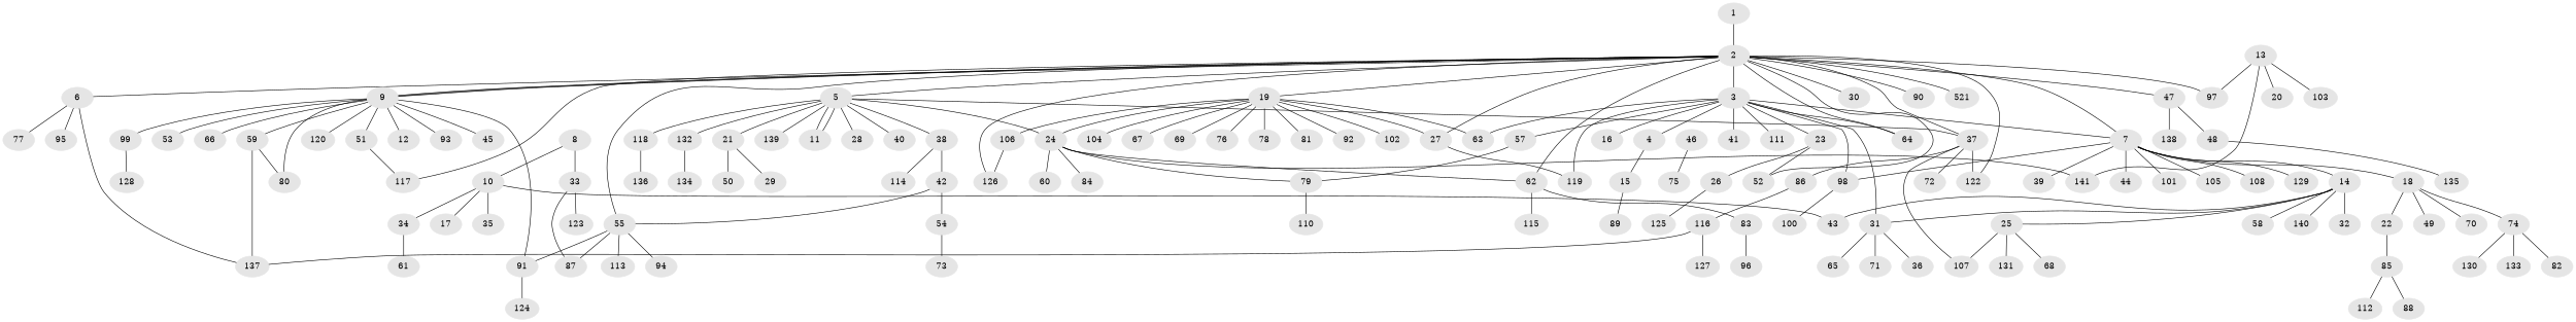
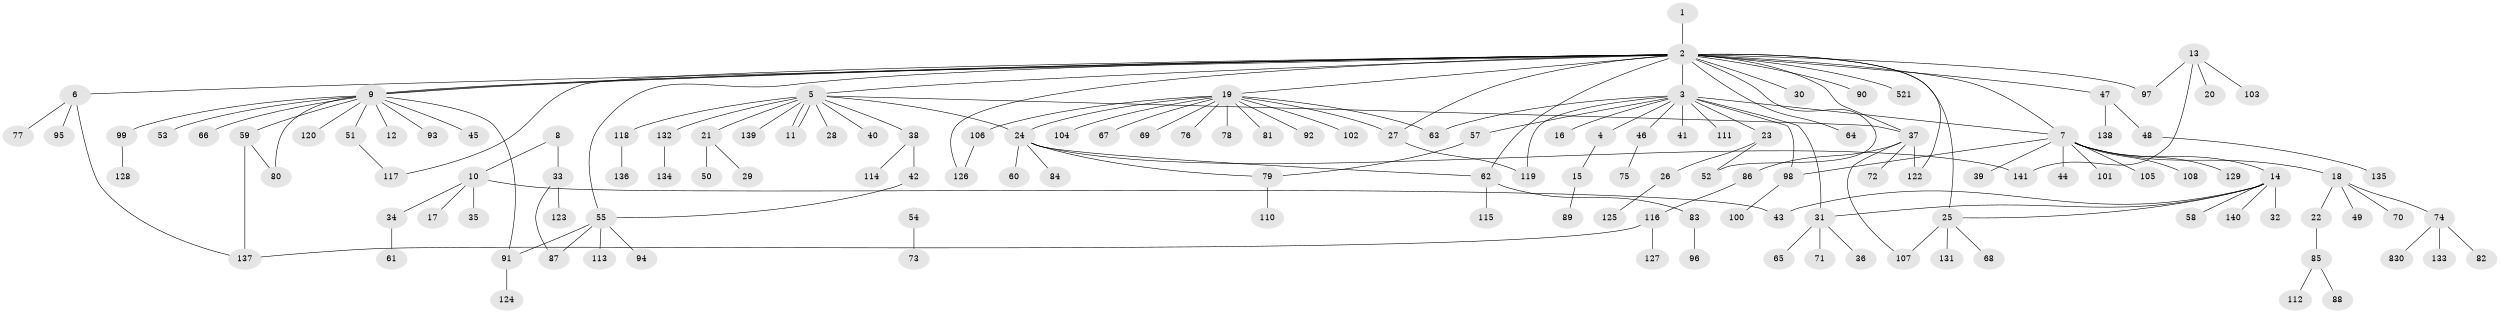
  graph {
    node [color=gray90 style=filled]
    1
    2
    3
    5
    6
    7
    9
    19
    25
    27
    30
    37
    47
    52
    55
    62
    64
    90
    97
    117
    n21 [label=521]
    122
    126
    4
    16
    23
    31
    41
    46
    57
    63
    98
    111
    119
    11
    21
    24
    28
    38
    40
    118
    132
    139
    77
    95
    137
    14
    18
    39
    44
    101
    105
    108
    129
    12
    45
    51
    53
    59
    66
    80
    91
    93
    99
    120
    67
    69
    76
    78
    81
    92
    102
    104
    106
    68
    107
    131
    72
    86
    48
    138
    87
    94
    113
    83
    115
    15
    26
    36
    65
    71
    75
    79
    100
    29
    50
    141
    60
    84
    42
    114
    136
    134
    8
    10
    33
    43
    32
    58
    140
    89
    22
    49
    70
    74
    17
    34
    35
    123
    13
    20
    103
    124
    128
    61
    85
    82
-   130
+   130 [label=830]
    133
    88
    112
    125
    110
    116
    54
    73
    135
    96
    127
    1 -- 2
    2 -- 3
    2 -- 5
    2 -- 6
    2 -- 7
    2 -- 9
    2 -- 9
    2 -- 9
    2 -- 19
+   2 -- 25
    2 -- 27
    2 -- 30
    2 -- 37
    2 -- 47
    2 -- 52
    2 -- 55
    2 -- 62
    2 -- 64
    2 -- 90
    2 -- 97
    2 -- 117
    2 -- n21
    2 -- 122
    2 -- 126
    3 -- 7
    3 -- 4
    3 -- 16
    3 -- 23
    3 -- 31
    3 -- 41
-   3 -- 64
+   3 -- 46
    3 -- 57
    3 -- 63
    3 -- 98
    3 -- 111
    3 -- 119
    5 -- 37
    5 -- 11
    5 -- 11
    5 -- 21
    5 -- 24
    5 -- 28
    5 -- 38
    5 -- 40
    5 -- 118
    5 -- 132
    5 -- 139
    6 -- 77
    6 -- 95
    6 -- 137
    7 -- 98
    7 -- 14
    7 -- 18
    7 -- 39
    7 -- 44
    7 -- 101
    7 -- 105
    7 -- 108
    7 -- 129
    9 -- 12
    9 -- 45
    9 -- 51
    9 -- 53
    9 -- 59
    9 -- 66
    9 -- 80
    9 -- 91
    9 -- 93
    9 -- 99
    9 -- 120
    19 -- 27
    19 -- 63
    19 -- 24
    19 -- 67
    19 -- 69
    19 -- 76
    19 -- 78
    19 -- 81
    19 -- 92
    19 -- 102
    19 -- 104
    19 -- 106
    25 -- 68
    25 -- 107
    25 -- 131
    27 -- 119
    37 -- 122
    37 -- 107
    37 -- 72
    37 -- 86
    47 -- 48
    47 -- 138
    55 -- 91
    55 -- 87
    55 -- 94
    55 -- 113
    62 -- 83
    62 -- 115
    4 -- 15
    23 -- 52
    23 -- 26
    31 -- 36
    31 -- 65
    31 -- 71
    46 -- 75
    57 -- 79
    98 -- 100
    21 -- 29
    21 -- 50
    24 -- 62
    24 -- 79
    24 -- 141
    24 -- 60
    24 -- 84
    38 -- 42
    38 -- 114
    118 -- 136
    132 -- 134
    14 -- 25
    14 -- 31
    14 -- 43
    14 -- 32
    14 -- 58
    14 -- 140
    18 -- 22
    18 -- 49
    18 -- 70
    18 -- 74
    51 -- 117
    59 -- 137
    59 -- 80
    91 -- 124
    99 -- 128
    106 -- 126
    86 -- 116
    48 -- 135
    83 -- 96
    15 -- 89
    26 -- 125
    79 -- 110
    42 -- 55
-   42 -- 54
    8 -- 10
    8 -- 33
    10 -- 43
    10 -- 17
    10 -- 34
    10 -- 35
    33 -- 87
    33 -- 123
    22 -- 85
    74 -- 82
    74 -- 130
    74 -- 133
    34 -- 61
    13 -- 97
    13 -- 141
    13 -- 20
    13 -- 103
    85 -- 88
    85 -- 112
    116 -- 137
    116 -- 127
    54 -- 73
  }
